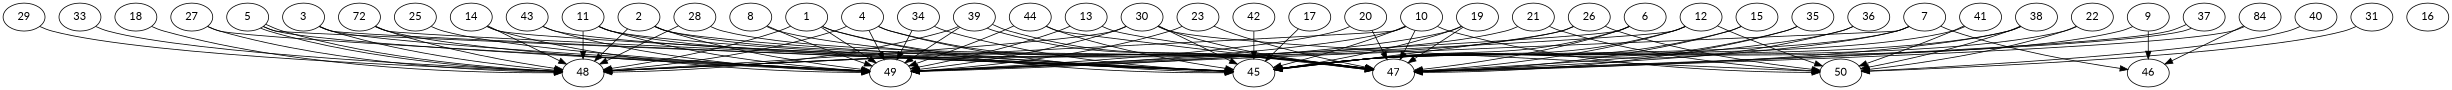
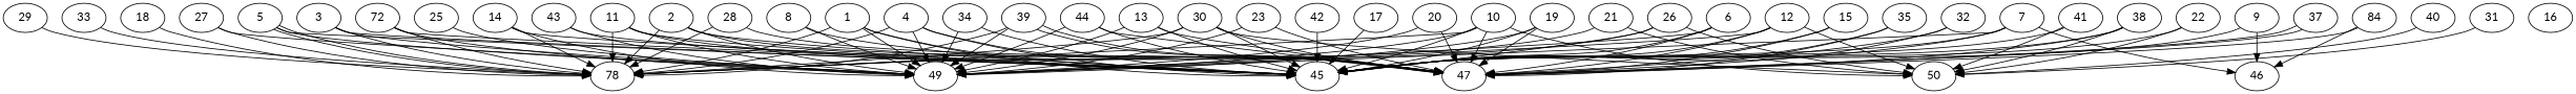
  digraph {
    fontname=Lato
    node [alpha=0.09 fontname=Lato]
    edge [fontname=Lato]
    1 [alpha=0.14 expect_size=36546560]
    45 [expect_size=29569024]
    47 [alpha=0.08 expect_size=39391232]
-   48 [alpha=0.07 expect_size=41220096]
+   48 [alpha=0.07 expect_size=41220096 label=78]
    49 [alpha=0.15 expect_size=28157952]
    2 [alpha=0.17 expect_size=44105728]
    3 [expect_size=37649408]
    4 [alpha=0.16 expect_size=14666752]
    5 [alpha=0.17 expect_size=24415232]
    6 [alpha=0.01 expect_size=30773248]
    7 [alpha=0.10 expect_size=46967808]
    46 [alpha=0.08 expect_size=50081792]
    8 [alpha=0.19 expect_size=45231104]
    9 [alpha=0.08 expect_size=12711936]
    10 [alpha=0.05 expect_size=48431104]
    50 [alpha=0.02 expect_size=17685504]
    11 [alpha=0.13 expect_size=13975552]
    12 [alpha=0.20 expect_size=46077952]
    13 [alpha=0.08 expect_size=39860224]
    14 [alpha=0.05 expect_size=14905344]
    15 [alpha=0.16 expect_size=52051968]
    16 [alpha=0.18 expect_size=45727744]
    17 [alpha=0.18 expect_size=48966656]
    18 [alpha=0.10 expect_size=25016320]
    19 [expect_size=22723584]
    20 [alpha=0.16 expect_size=42225664]
    21 [alpha=0.17 expect_size=7154688]
    22 [alpha=0.14 expect_size=37906432]
    23 [alpha=0.05 expect_size=37884928]
    n30 [alpha=0.00 expect_size=10708992 label=84]
    25 [alpha=0.03 expect_size=23374848]
    26 [alpha=0.17 expect_size=12972032]
    27 [expect_size=8329216]
    28 [alpha=0.17 expect_size=50596864]
    29 [expect_size=27248640]
    30 [alpha=0.19 expect_size=48228352]
    31 [alpha=0.13 expect_size=39643136]
    n38 [alpha=0.04 expect_size=32795648 label=72]
    33 [expect_size=19365888]
    34 [alpha=0.19 expect_size=31760384]
    35 [expect_size=32218112]
-   36 [alpha=0.15 expect_size=39910400]
+   36 [alpha=0.15 expect_size=39910400 label=32]
    37 [alpha=0.01 expect_size=33182720]
    38 [alpha=0.14 expect_size=6574080]
    39 [alpha=0.16 expect_size=47258624]
    40 [alpha=0.12 expect_size=21148672]
    41 [alpha=0.10 expect_size=18619392]
    42 [alpha=0.01 expect_size=48403456]
    43 [alpha=0.07 expect_size=9780224]
    44 [alpha=0.14 expect_size=31737856]
    1 -> 45
    1 -> 47
    1 -> 48
    1 -> 49
    2 -> 45
    2 -> 47
    2 -> 48
    2 -> 49
    3 -> 45
    3 -> 48
    3 -> 49
    4 -> 45
    4 -> 47
    4 -> 48
    4 -> 49
    5 -> 45
    5 -> 48
    5 -> 48
    5 -> 49
    6 -> 45
    6 -> 47
    6 -> 49
    7 -> 45
    7 -> 47
    7 -> 49
    7 -> 46
    8 -> 45
    8 -> 49
    9 -> 45
    9 -> 46
    10 -> 45
    10 -> 47
    10 -> 48
    10 -> 49
    10 -> 50
    11 -> 45
    11 -> 47
    11 -> 48
    11 -> 49
    12 -> 45
    12 -> 47
    12 -> 49
    12 -> 50
+   13 -> 45
    13 -> 47
    13 -> 49
    14 -> 45
    14 -> 48
    14 -> 49
    15 -> 45
    15 -> 47
    17 -> 45
    18 -> 48
    19 -> 45
    19 -> 47
    19 -> 49
    20 -> 47
    20 -> 49
    21 -> 48
    21 -> 50
    22 -> 45
    22 -> 50
    23 -> 47
    23 -> 49
    n30 -> 47
    n30 -> 46
    25 -> 49
    26 -> 45
    26 -> 48
    26 -> 50
    27 -> 48
    27 -> 49
    28 -> 47
    28 -> 48
    29 -> 48
    30 -> 45
    30 -> 47
    30 -> 48
    30 -> 49
    30 -> 50
    31 -> 50
    n38 -> 45
    n38 -> 48
    n38 -> 49
    33 -> 48
    34 -> 45
    34 -> 49
    35 -> 45
    35 -> 47
    36 -> 45
    36 -> 47
    37 -> 47
    37 -> 47
    38 -> 45
    38 -> 47
    38 -> 50
    39 -> 47
    39 -> 47
    39 -> 48
    39 -> 49
    40 -> 50
    41 -> 45
    41 -> 50
    42 -> 45
    43 -> 45
    43 -> 49
    44 -> 45
    44 -> 47
    44 -> 49
  }
